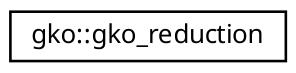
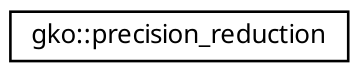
  digraph {
    rankdir=LR
    fontname="Noto Sans"
-   n1 [color=black fillcolor=white fontname="Noto Sans" fontsize=10 height=0.2 label="gko::gko_reduction" shape=record style=filled width=0.4]
+   n1 [color=black fillcolor=white fontname="Noto Sans" fontsize=10 height=0.2 label="gko::precision_reduction" shape=record style=filled width=0.4]
  }
